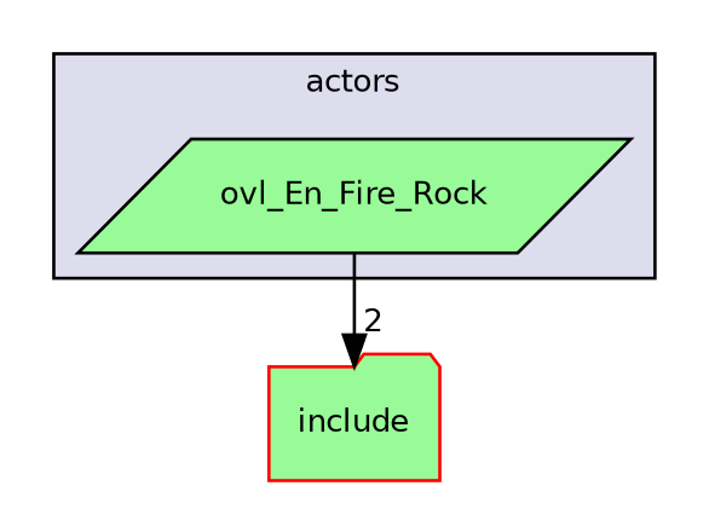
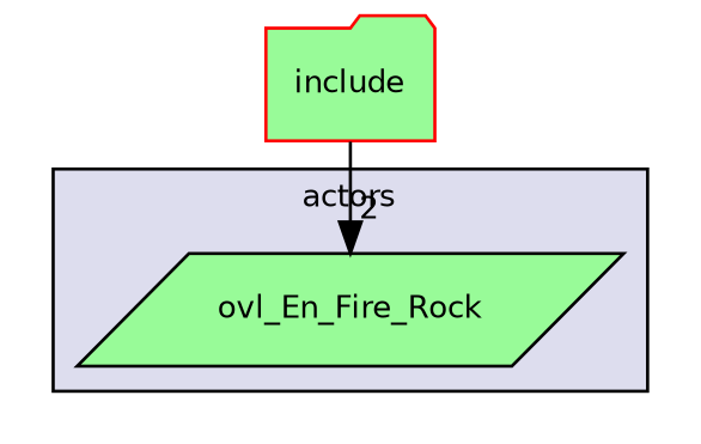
  digraph {
    compound=true
    node [fillcolor=palegreen fontname=Helvetica fontsize=10 style=filled]
    n1 [label=ovl_En_Fire_Rock pencolor=black shape=parallelogram]
    n2 [color=red label=include shape=folder]
    subgraph cluster_1 {
      bgcolor="#ddddee"
      fontname=Helvetica
      fontsize=10
      label=actors
      pencolor=black
      n1
    }
-   n1 -> n2 [headlabel=2 labeldistance=1.5 labelfontname=Helvetica labelfontsize=10]
+   n2 -> n1 [headlabel=2 labeldistance=1.5 labelfontname=Helvetica labelfontsize=10]
  }
